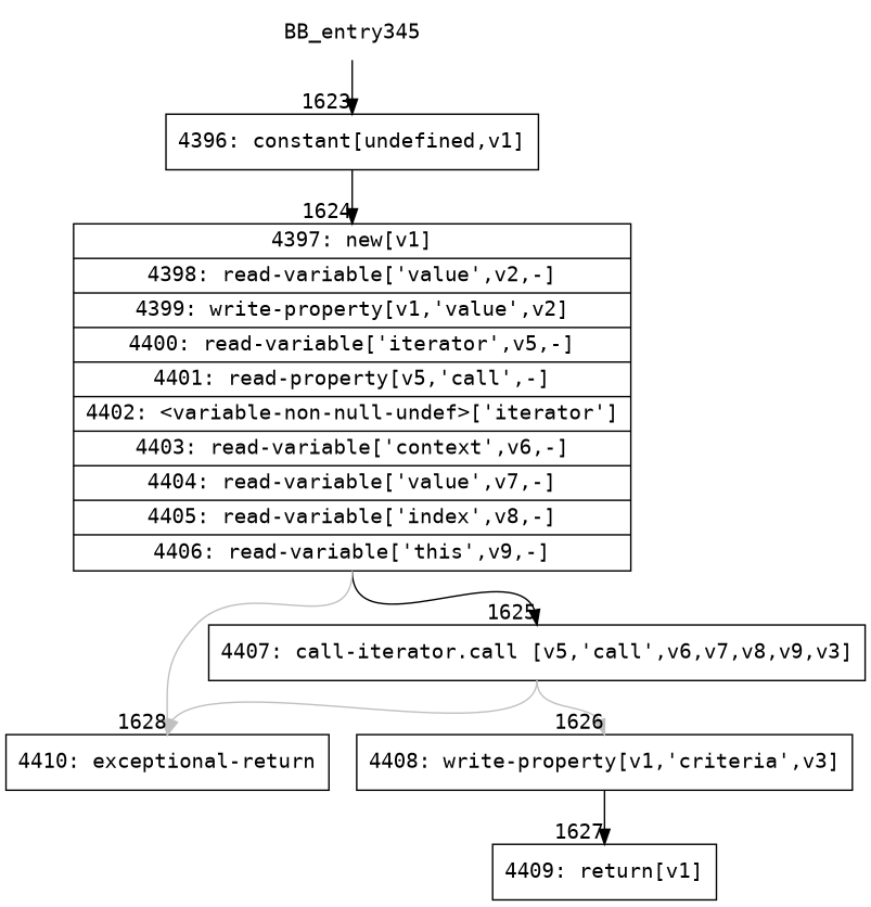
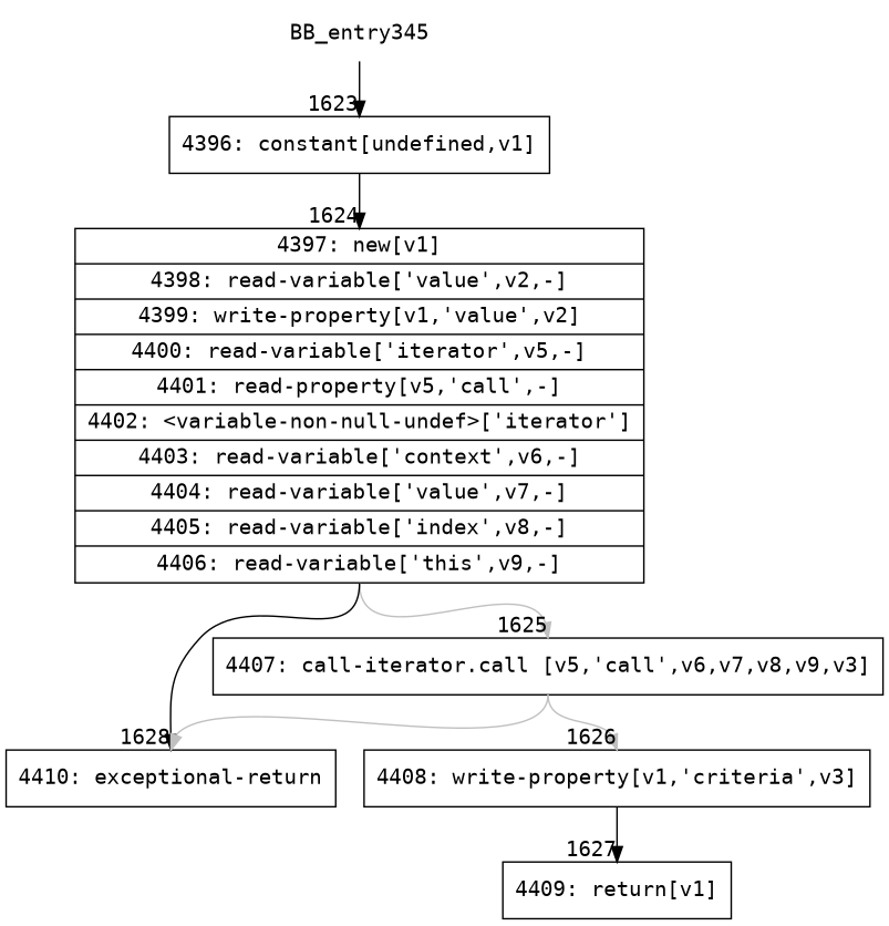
  digraph {
    fontname="DejaVu Sans Mono"
    rankdir=TD
    node [fontname="DejaVu Sans Mono" shape=record]
    edge [fontname="DejaVu Sans Mono" headport=n tailport=s]
    n1 [label=BB_entry345 shape=none]
    n2 [label="{4396: constant[undefined,v1]}"]
    n3 [label="{4397: new[v1]|4398: read-variable['value',v2,-]|4399: write-property[v1,'value',v2]|4400: read-variable['iterator',v5,-]|4401: read-property[v5,'call',-]|4402: \<variable-non-null-undef\>['iterator']|4403: read-variable['context',v6,-]|4404: read-variable['value',v7,-]|4405: read-variable['index',v8,-]|4406: read-variable['this',v9,-]}"]
    n4 [label="{4407: call-iterator.call [v5,'call',v6,v7,v8,v9,v3]}"]
    n5 [label="{4410: exceptional-return}"]
    n6 [label="{4408: write-property[v1,'criteria',v3]}"]
    n7 [label="{4409: return[v1]}"]
    n1 -> n2 [headlabel="    1623"]
    n2 -> n3 [headlabel="      1624"]
-   n3 -> n4 [headlabel="      1625"]
-   n3 -> n5 [color=gray headlabel="      1628"]
+   n3 -> n4 [headlabel="      1625" color=gray]
+   n3 -> n5 [color=black headlabel="      1628"]
    n4 -> n5 [color=gray]
    n4 -> n6 [color=gray headlabel="      1626"]
    n6 -> n7 [headlabel="      1627"]
  }
